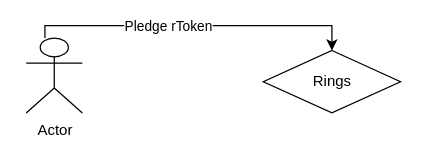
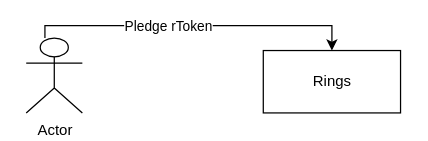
  <mxCell id="0" />
  <mxCell id="1" parent="0" />
  <mxCell id="2" style="edgeStyle=orthogonalEdgeStyle;rounded=0;orthogonalLoop=1;jettySize=auto;html=1;entryX=0.5;entryY=0;entryDx=0;entryDy=0;" parent="1" source="4" target="5" edge="1"><mxGeometry relative="1" as="geometry"><Array as="points"><mxPoint x="35" y="20" /><mxPoint x="265" y="20" /></Array></mxGeometry></mxCell>
  <mxCell id="3" value="Pledge rToken" style="edgeLabel;html=1;align=center;verticalAlign=middle;resizable=0;points=[];" parent="2" vertex="1" connectable="0"><mxGeometry x="-0.169" relative="1" as="geometry"><mxPoint as="offset" /></mxGeometry></mxCell>
  <mxCell id="4" value="Actor" style="shape=umlActor;verticalLabelPosition=bottom;verticalAlign=top;html=1;" parent="1" vertex="1"><mxGeometry x="20" y="30" width="45" height="60" as="geometry" /></mxCell>
- <mxCell id="5" value="Rings" style="rhombus;html=1;" parent="1" vertex="1"><mxGeometry x="210" y="40" width="110" height="50" as="geometry" /></mxCell>
+ <mxCell id="5" value="Rings" style="html=1;" parent="1" vertex="1"><mxGeometry x="210" y="40" width="110" height="50" as="geometry" /></mxCell>
